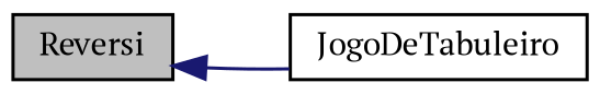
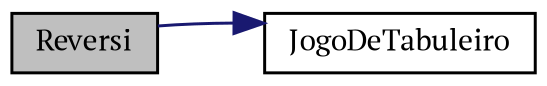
  digraph {
    rankdir=LR
    fontname="PT Serif"
    node [color=black fontname="PT Serif" fontsize=10 shape=record style=filled]
    n1 [fillcolor=grey75 fontcolor=black height=0.2 label=Reversi width=0.4]
    n2 [fillcolor=white height=0.2 label=JogoDeTabuleiro width=0.4]
-   n1 -> n2 [color=midnightblue dir=back fontname="PT Serif" fontsize=10 labelfontname=Helvetica labelfontsize=10 style=solid]
+   n2 -> n1 [color=midnightblue dir=back fontname="PT Serif" fontsize=10 labelfontname=Helvetica labelfontsize=10 style=solid]
  }
